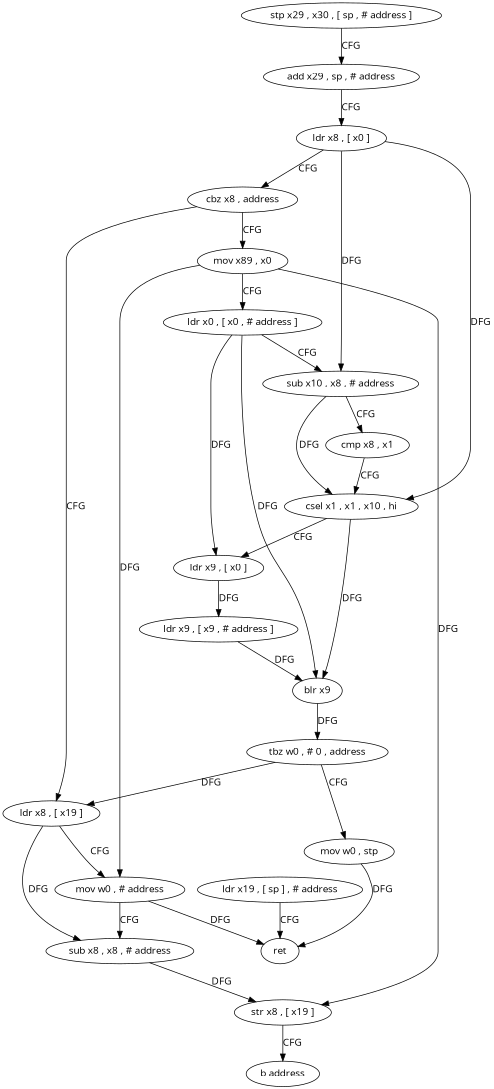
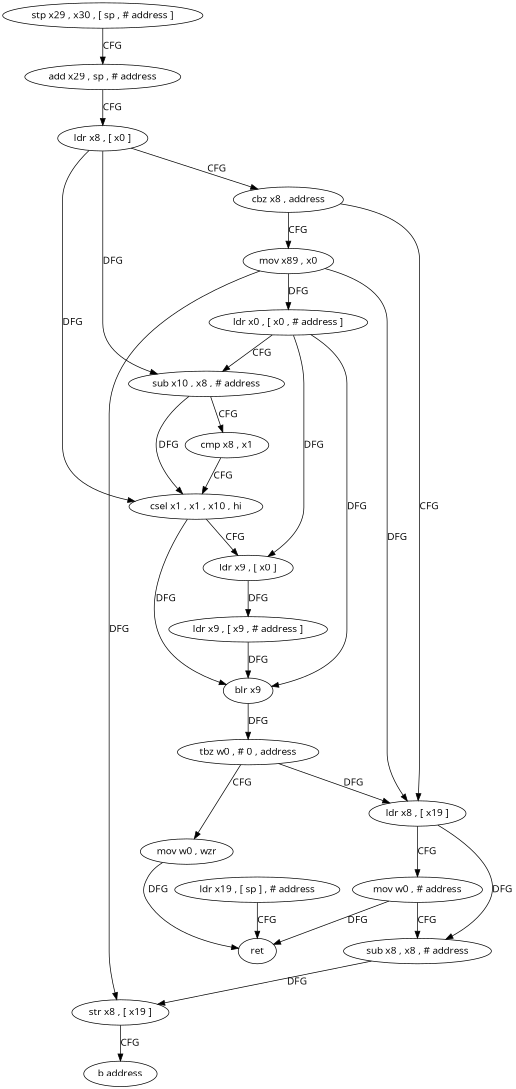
  digraph {
    fontname="Open Sans"
    node [fontname="Open Sans"]
    edge [fontname="Open Sans"]
    n1 [label="stp x29 , x30 , [ sp , # address ]"]
    n2 [label="add x29 , sp , # address"]
    n3 [label="ldr x8 , [ x0 ]"]
    n4 [label="cbz x8 , address"]
    n5 [label="sub x10 , x8 , # address"]
    n6 [label="csel x1 , x1 , x10 , hi"]
    n7 [label="mov x89 , x0"]
    n8 [label="ldr x8 , [ x19 ]"]
    n9 [label="cmp x8 , x1"]
    n10 [label="ldr x9 , [ x0 ]"]
    n11 [label="blr x9"]
-   n12 [label="mov w0 , stp"]
+   n12 [label="mov w0 , wzr"]
    n13 [label=ret]
    n14 [label="ldr x0 , [ x0 , # address ]"]
    n15 [label="str x8 , [ x19 ]"]
    n16 [label="mov w0 , # address"]
    n17 [label="sub x8 , x8 , # address"]
    n18 [label="b address"]
    n19 [label="ldr x19 , [ sp ] , # address"]
    n20 [label="ldr x9 , [ x9 , # address ]"]
    n21 [label="tbz w0 , # 0 , address"]
    n1 -> n2 [label=CFG]
    n2 -> n3 [label=CFG]
    n3 -> n4 [label=CFG]
    n3 -> n5 [label=DFG]
    n3 -> n6 [label=DFG]
    n4 -> n7 [label=CFG]
    n4 -> n8 [label=CFG]
    n5 -> n6 [label=DFG]
    n5 -> n9 [label=CFG]
    n6 -> n10 [label=CFG]
    n6 -> n11 [label=DFG]
-   n7 -> n16 [label=DFG]
-   n7 -> n14 [label=CFG]
+   n7 -> n8 [label=DFG]
+   n7 -> n14 [label=DFG]
    n7 -> n15 [label=DFG]
    n8 -> n16 [label=CFG]
    n8 -> n17 [label=DFG]
    n9 -> n6 [label=CFG]
    n10 -> n20 [label=DFG]
    n11 -> n21 [label=DFG]
    n12 -> n13 [label=DFG]
    n14 -> n5 [label=CFG]
    n14 -> n10 [label=DFG]
    n14 -> n11 [label=DFG]
    n15 -> n18 [label=CFG]
    n16 -> n13 [label=DFG]
    n16 -> n17 [label=CFG]
    n17 -> n15 [label=DFG]
    n19 -> n13 [label=CFG]
    n20 -> n11 [label=DFG]
    n21 -> n8 [label=DFG]
    n21 -> n12 [label=CFG]
  }
